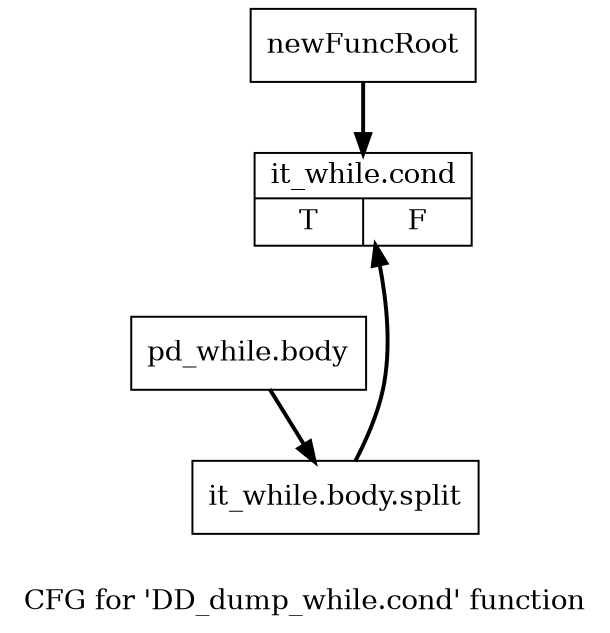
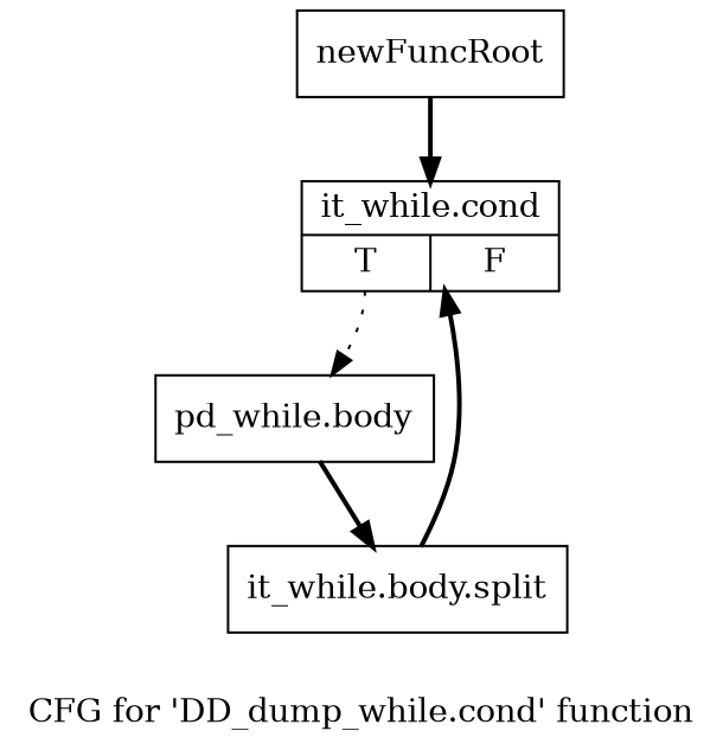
  digraph {
    label="CFG for 'DD_dump_while.cond' function"
    node [shape=record]
    edge [style=bold]
    n1 [label="{newFuncRoot}"]
    n2 [label="{it_while.cond|{<s0>T|<s1>F}}"]
    n3 [label="{pd_while.body}"]
    n4 [label="{it_while.body.split}"]
    n1 -> n2
+   n2 -> n3 [style=dotted tailport=s0]
    n3 -> n4
    n4 -> n2
  }
